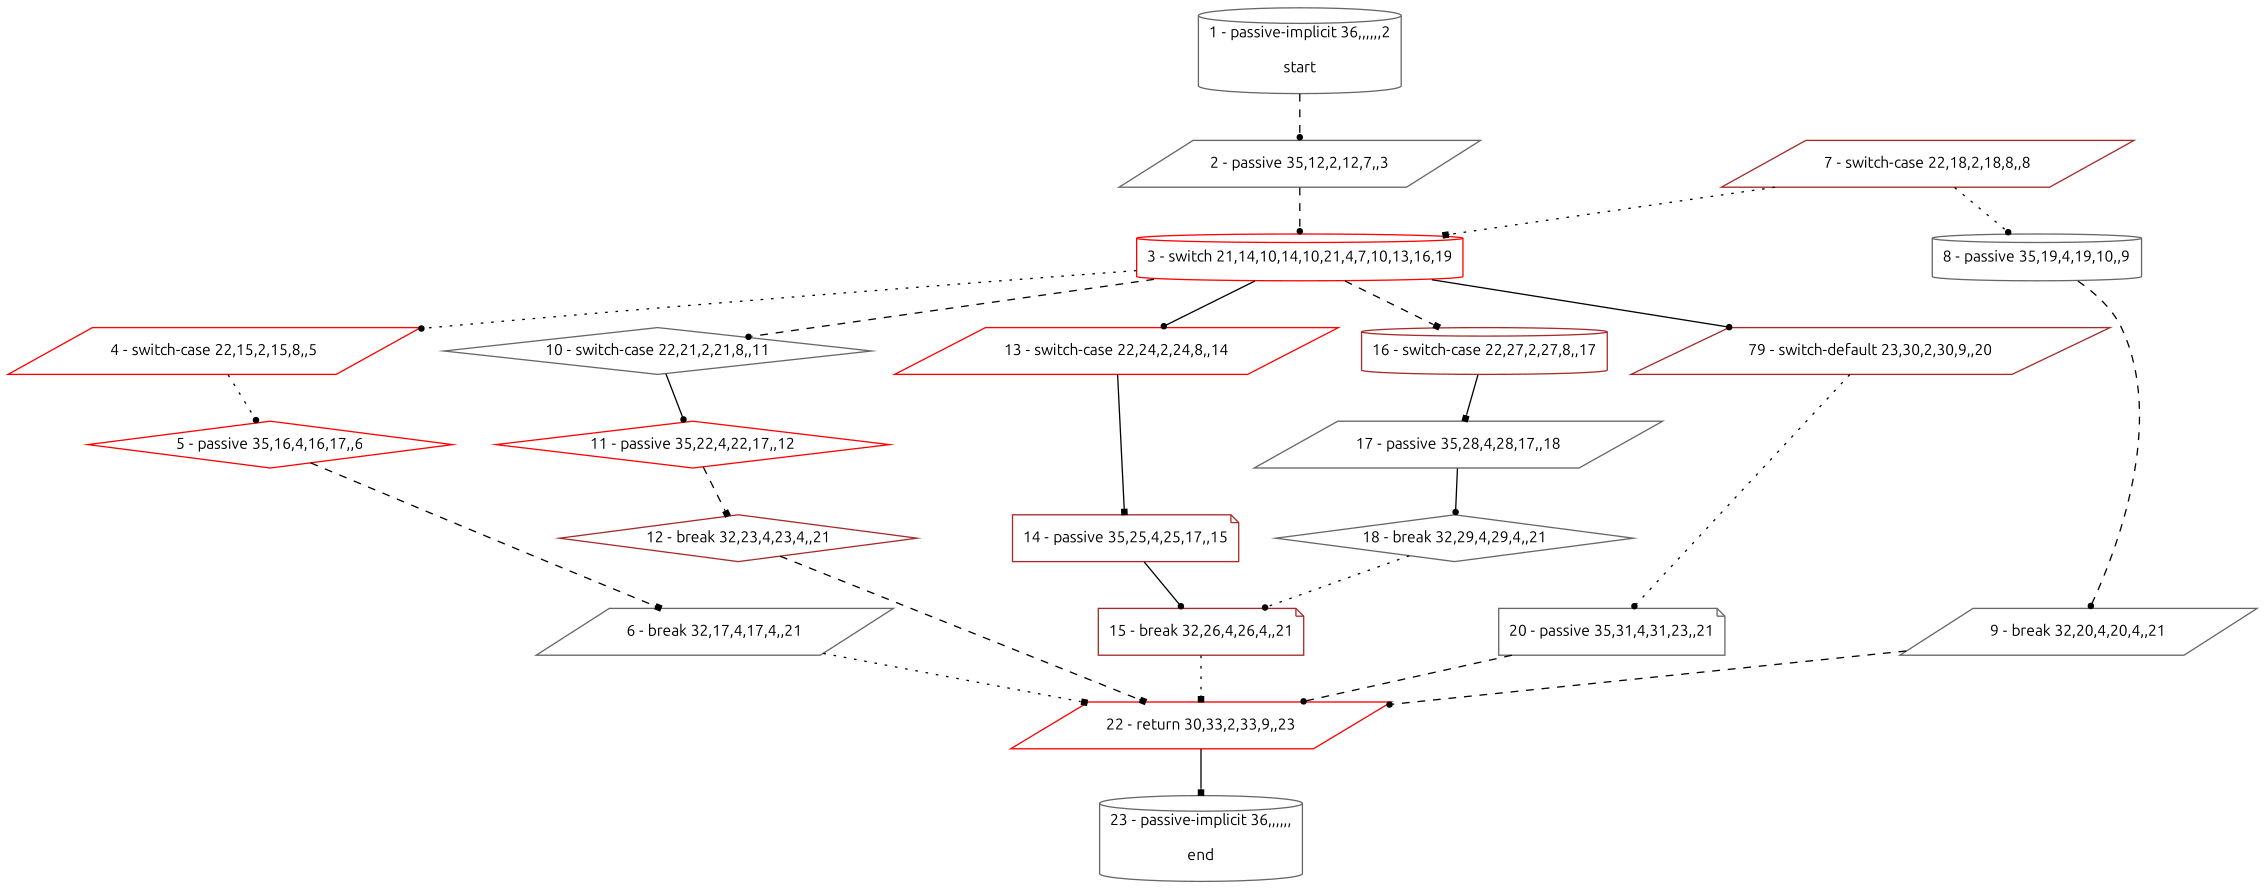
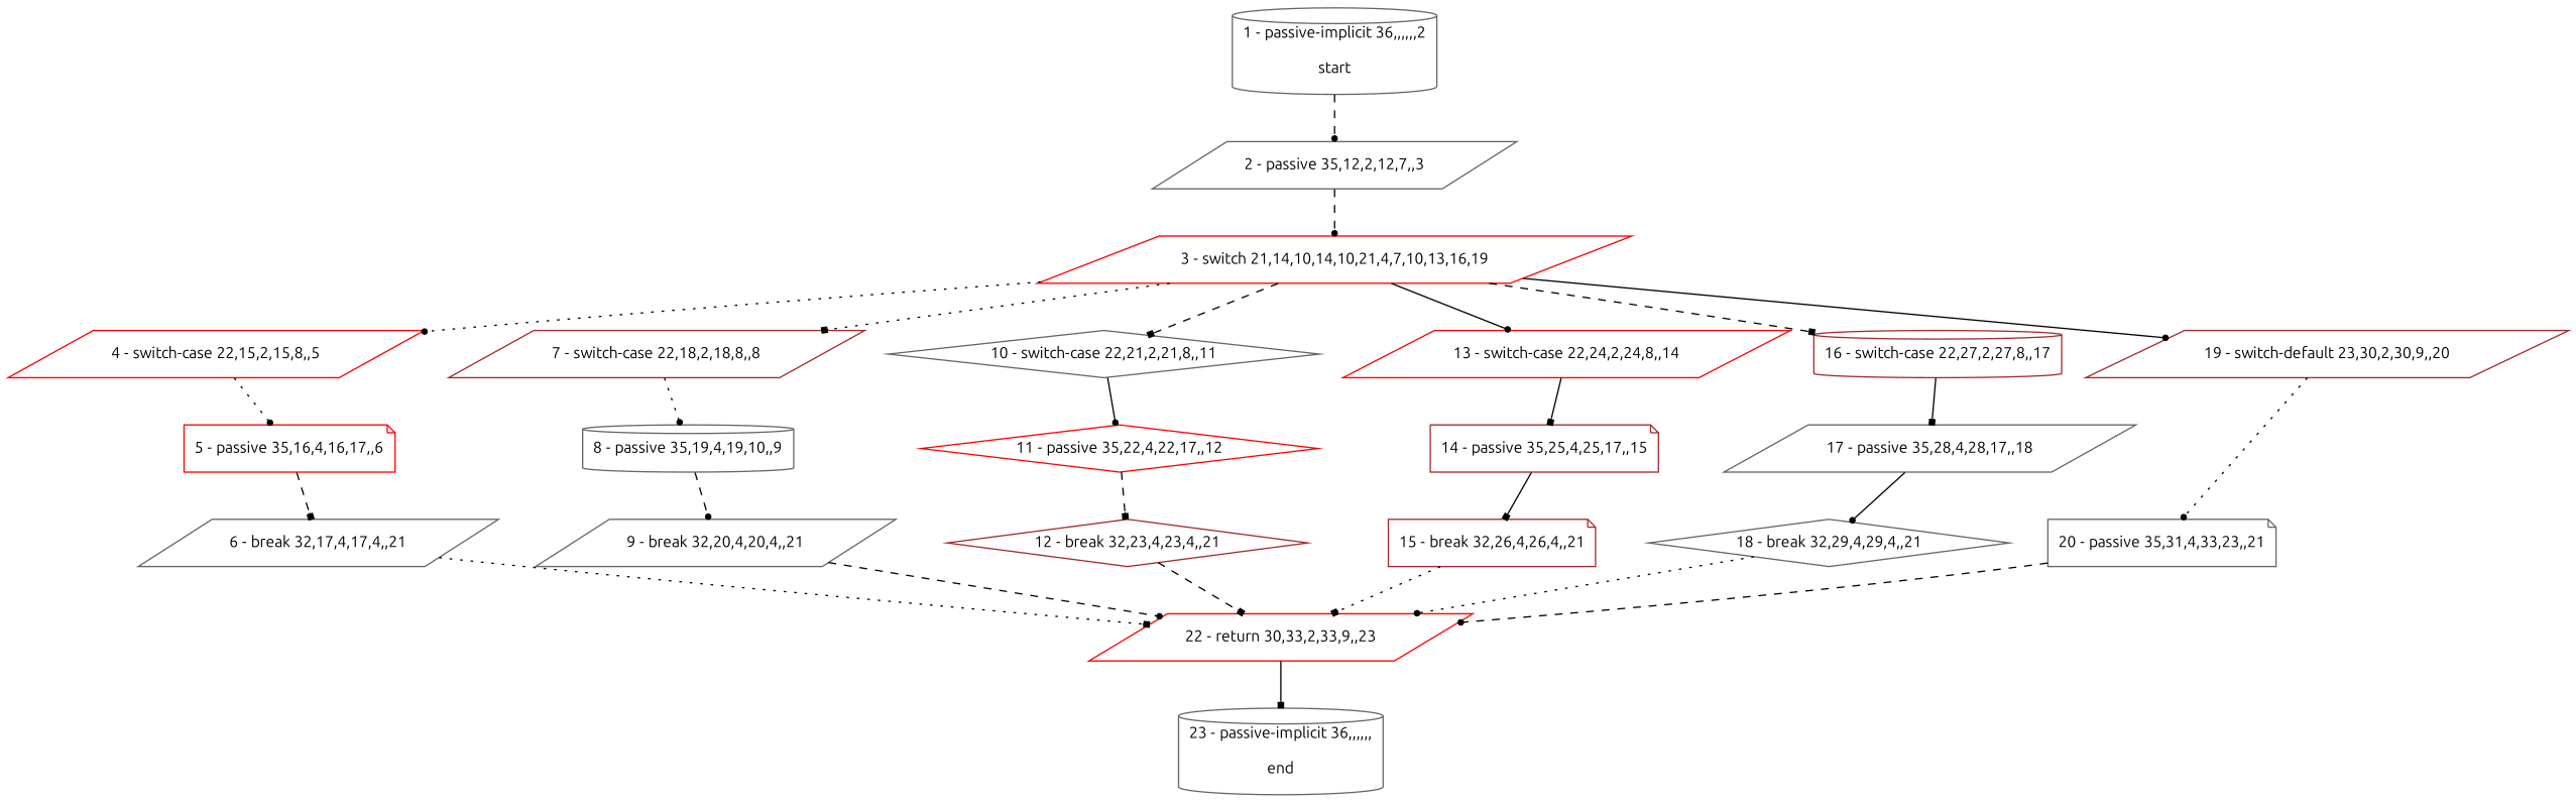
  digraph {
    bgcolor=white
    compound=true
    fillcolor="#FFFFCC"
    fontname=Ubuntu
    fontsize=12
    pack=true
    packmode=clust
    style="rounded,filled"
    node [color=gray40 compound=true fillcolor="#ffffff" fixedsize=false fontname=Ubuntu fontsize=12 node_initialized=no shape=parallelogram style=filled]
    edge [arrowhead=dot arrowsize=0.5 arrowtail=none color="#000000" compound=true dir=forward fontcolor=black fontname=Ubuntu fontsize=12 style=dashed]
    n1 [label="2 - passive 35,12,2,12,7,,3"]
-   n2 [color=red label="3 - switch 21,14,10,14,10,21,4,7,10,13,16,19" shape=cylinder]
+   n2 [color=red label="3 - switch 21,14,10,14,10,21,4,7,10,13,16,19"]
    n3 [color=red label="4 - switch-case 22,15,2,15,8,,5"]
    n4 [color=brown label="7 - switch-case 22,18,2,18,8,,8"]
    n5 [label="10 - switch-case 22,21,2,21,8,,11" shape=diamond]
    n6 [color=red label="13 - switch-case 22,24,2,24,8,,14"]
    n7 [color=brown label="16 - switch-case 22,27,2,27,8,,17" shape=cylinder]
-   n8 [color=brown label="79 - switch-default 23,30,2,30,9,,20"]
+   n8 [color=brown label="19 - switch-default 23,30,2,30,9,,20"]
    n9 [label="1 - passive-implicit 36,,,,,,2\n\nstart" shape=cylinder]
-   n10 [color=red label="5 - passive 35,16,4,16,17,,6" shape=diamond]
+   n10 [color=red label="5 - passive 35,16,4,16,17,,6" shape=note]
    n11 [label="8 - passive 35,19,4,19,10,,9" shape=cylinder]
    n12 [color=red label="11 - passive 35,22,4,22,17,,12" shape=diamond]
    n13 [color=brown label="14 - passive 35,25,4,25,17,,15" shape=note]
    n14 [label="17 - passive 35,28,4,28,17,,18"]
-   n15 [label="20 - passive 35,31,4,31,23,,21" shape=note]
+   n15 [label="20 - passive 35,31,4,33,23,,21" shape=note]
    n16 [label="6 - break 32,17,4,17,4,,21"]
    n17 [label="9 - break 32,20,4,20,4,,21"]
    n18 [color=brown label="12 - break 32,23,4,23,4,,21" shape=diamond]
    n19 [color=brown label="15 - break 32,26,4,26,4,,21" shape=note]
    n20 [label="18 - break 32,29,4,29,4,,21" shape=diamond]
    n21 [color=red label="22 - return 30,33,2,33,9,,23"]
    n22 [label="23 - passive-implicit 36,,,,,,\n\nend" shape=cylinder]
    n1 -> n2
    n2 -> n3 [style=dotted]
-   n4 -> n2 [arrowhead=box style=dotted]
-   n2 -> n5
+   n2 -> n4 [arrowhead=box style=dotted]
+   n2 -> n5 [arrowhead=box]
    n2 -> n6 [style=solid]
    n2 -> n7 [arrowhead=box]
    n2 -> n8 [style=solid]
    n3 -> n10 [style=dotted]
    n4 -> n11 [style=dotted]
    n5 -> n12 [style=solid]
    n6 -> n13 [arrowhead=box style=solid]
    n7 -> n14 [arrowhead=box style=solid]
    n8 -> n15 [style=dotted]
    n9 -> n1
    n10 -> n16 [arrowhead=box]
    n11 -> n17
    n12 -> n18 [arrowhead=box]
-   n13 -> n19 [style=solid]
+   n13 -> n19 [arrowhead=box style=solid]
    n14 -> n20 [style=solid]
    n15 -> n21
    n16 -> n21 [arrowhead=box style=dotted]
    n17 -> n21
    n18 -> n21 [arrowhead=box]
    n19 -> n21 [arrowhead=box style=dotted]
-   n20 -> n19 [style=dotted]
+   n20 -> n21 [style=dotted]
    n21 -> n22 [arrowhead=box style=solid]
  }
